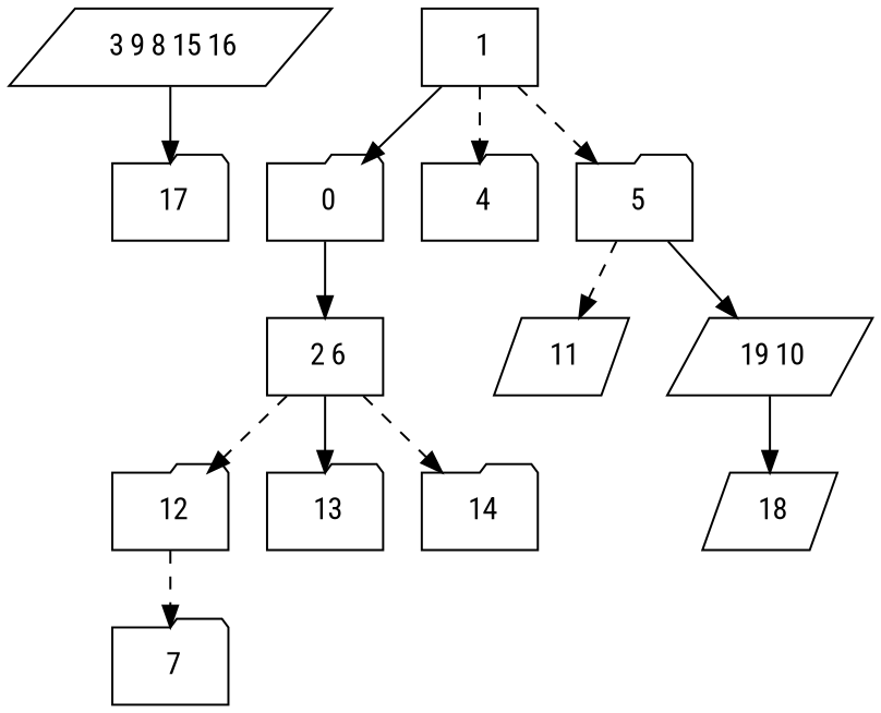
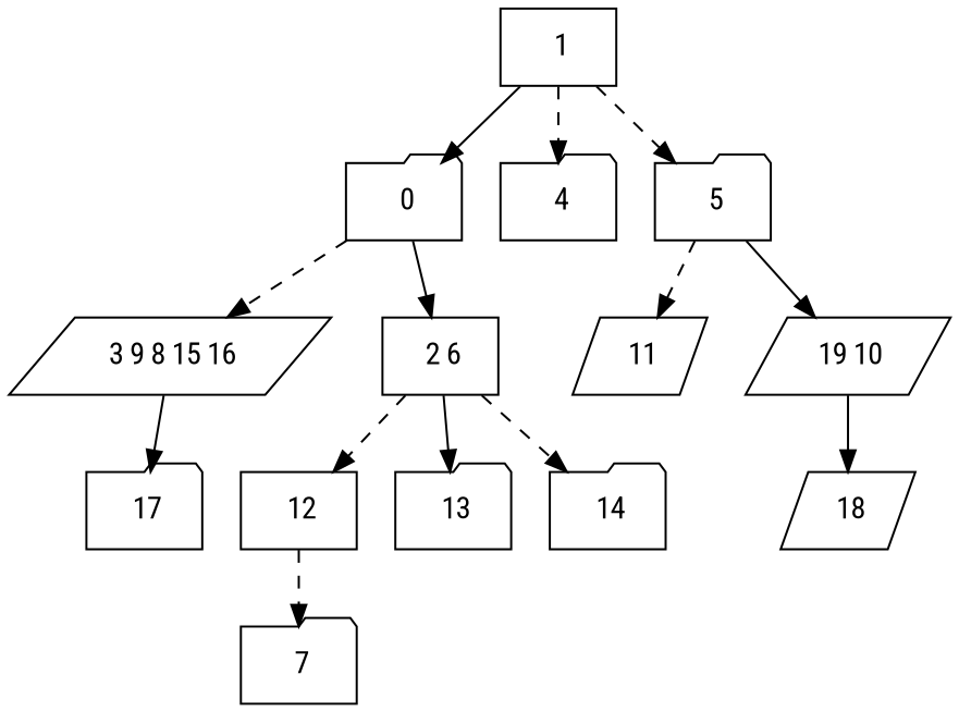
  digraph {
    fontname="Roboto Condensed"
    node [fontname="Roboto Condensed" shape=folder]
    edge [fontname="Roboto Condensed" style=dashed]
    " 3 9 8 15 16" [shape=parallelogram]
    " 0"
    " 2 6" [shape=box]
    " 1" [shape=box]
    " 4"
    " 5"
    " 17"
-   " 12"
+   " 12" [shape=box]
    " 13"
    " 14"
    " 11" [shape=parallelogram]
    " 19 10" [shape=parallelogram]
    " 7"
    " 18" [shape=parallelogram]
    " 3 9 8 15 16" -> " 17" [style=solid]
+   " 0" -> " 3 9 8 15 16"
    " 0" -> " 2 6" [style=solid]
    " 2 6" -> " 12"
    " 2 6" -> " 13" [style=solid]
    " 2 6" -> " 14"
    " 1" -> " 0" [style=solid]
    " 1" -> " 4"
    " 1" -> " 5"
    " 5" -> " 11"
    " 5" -> " 19 10" [style=solid]
    " 12" -> " 7"
    " 19 10" -> " 18" [style=solid]
  }
